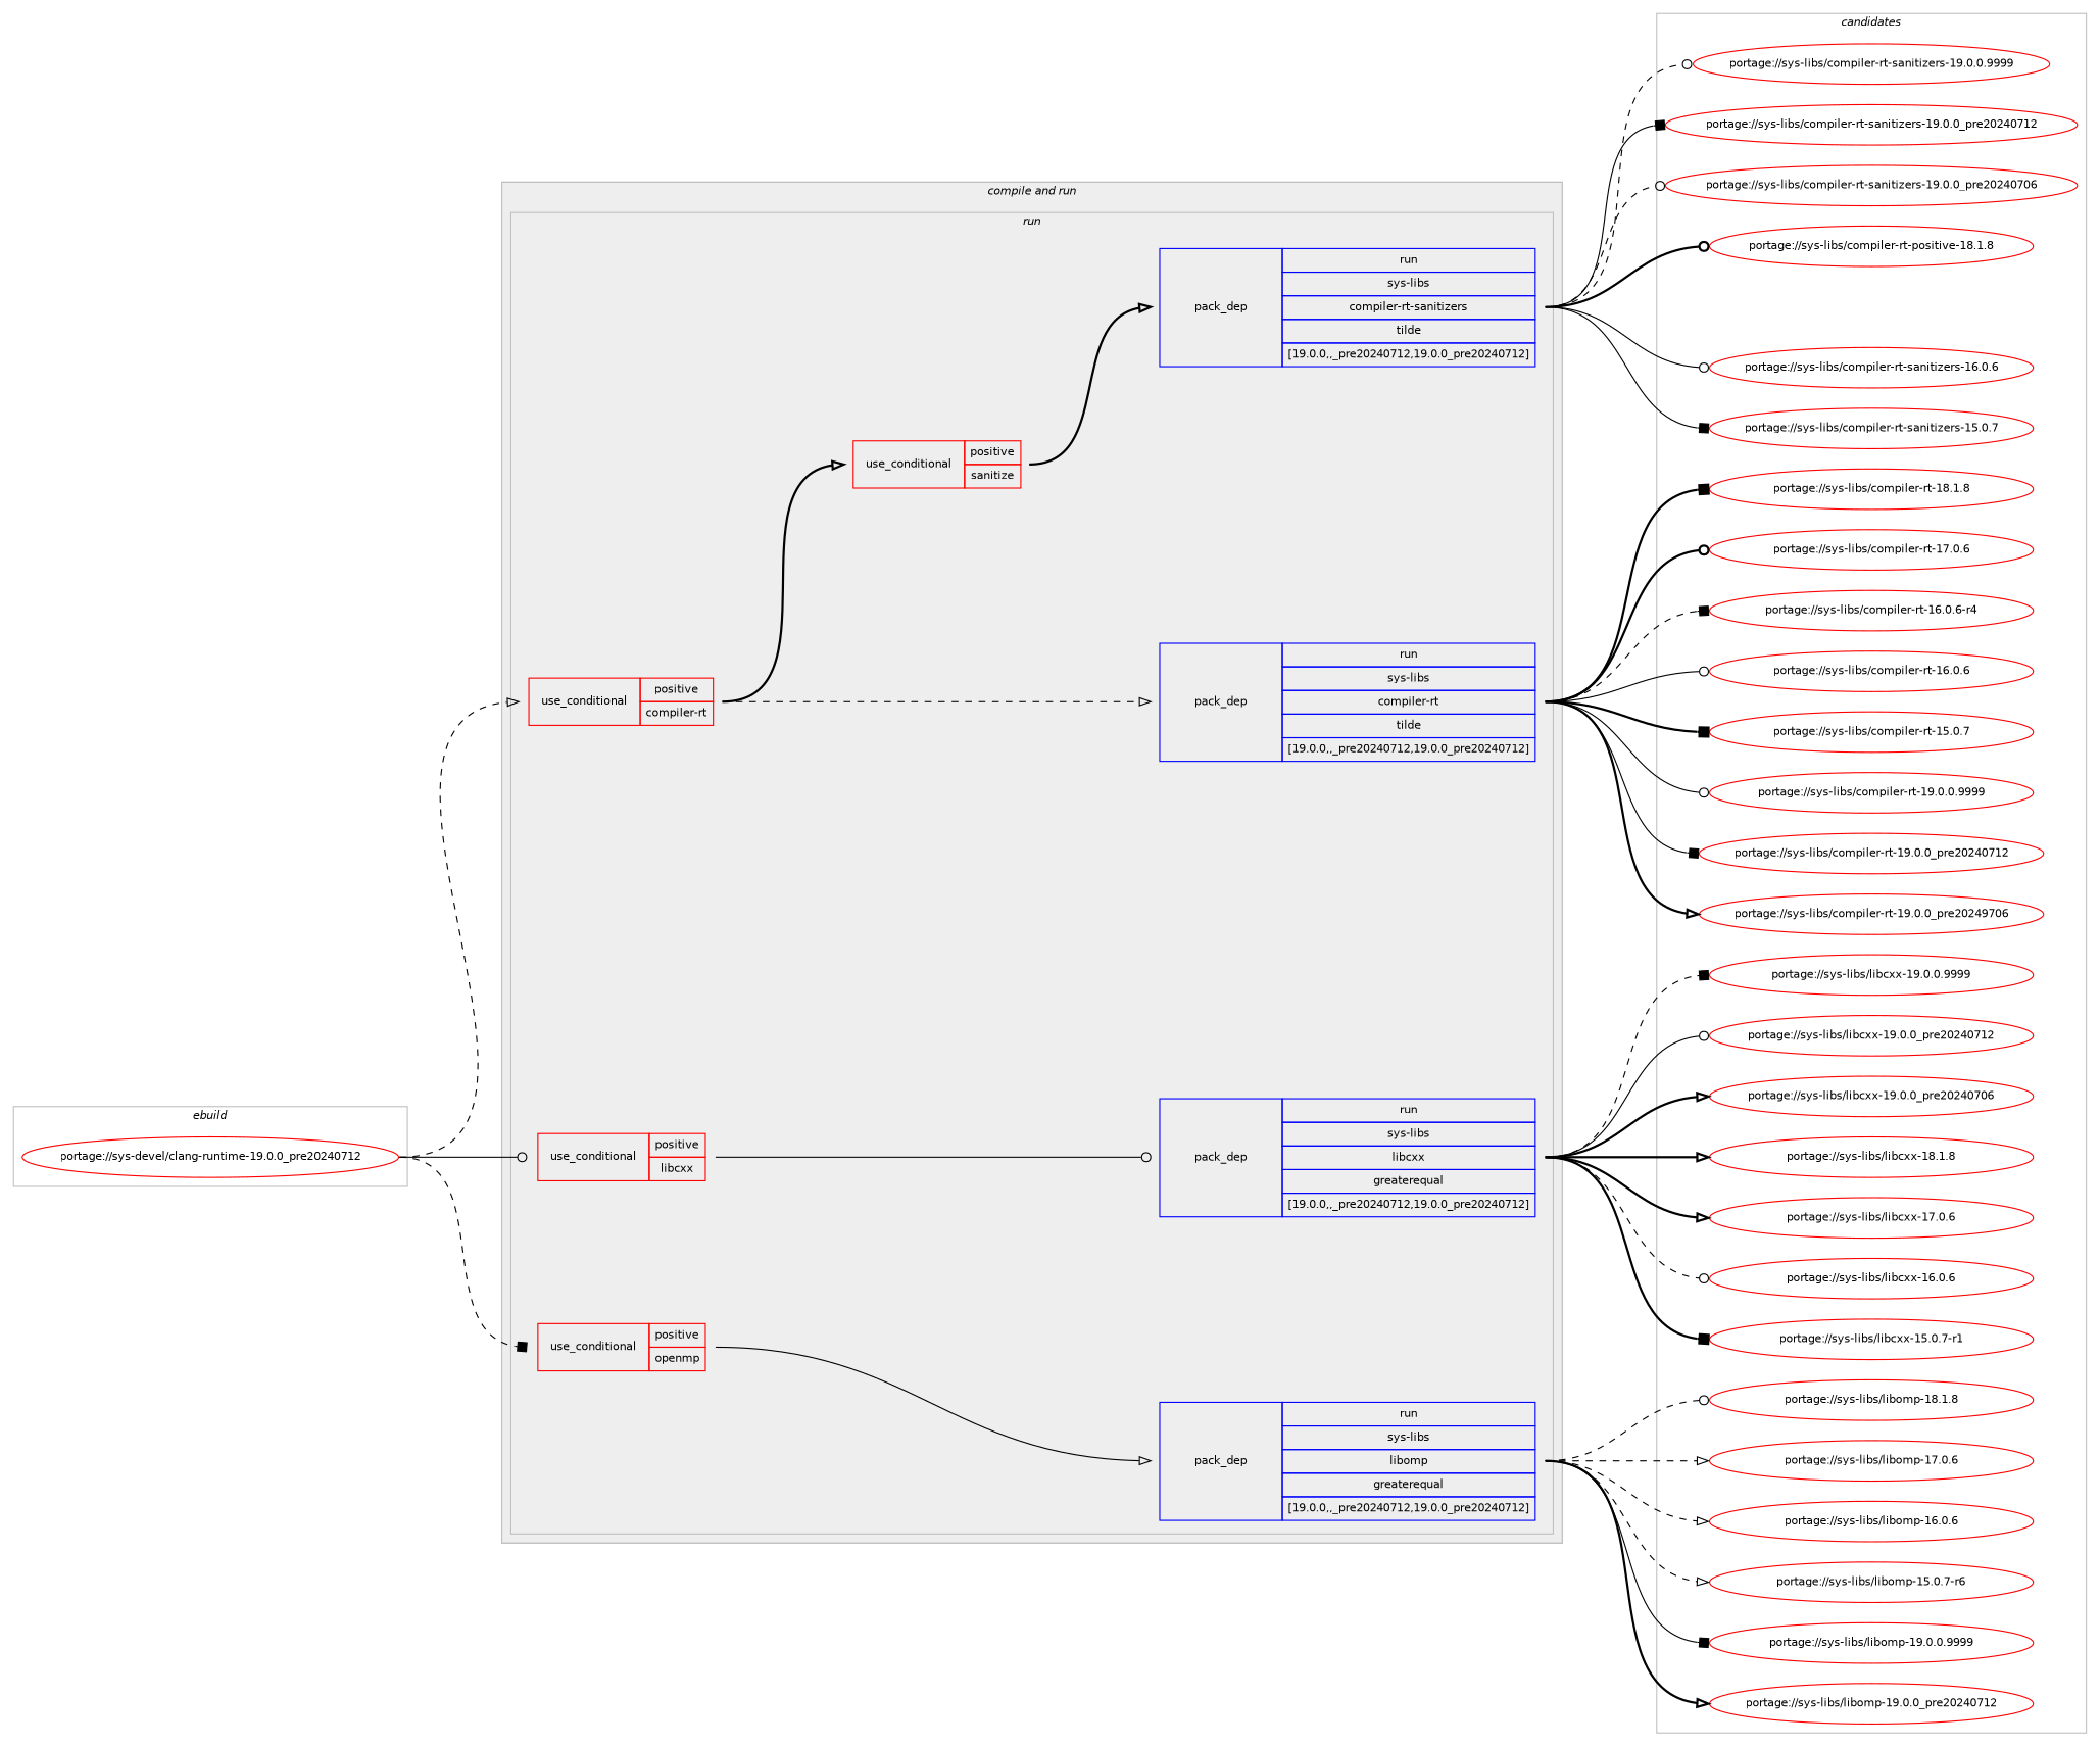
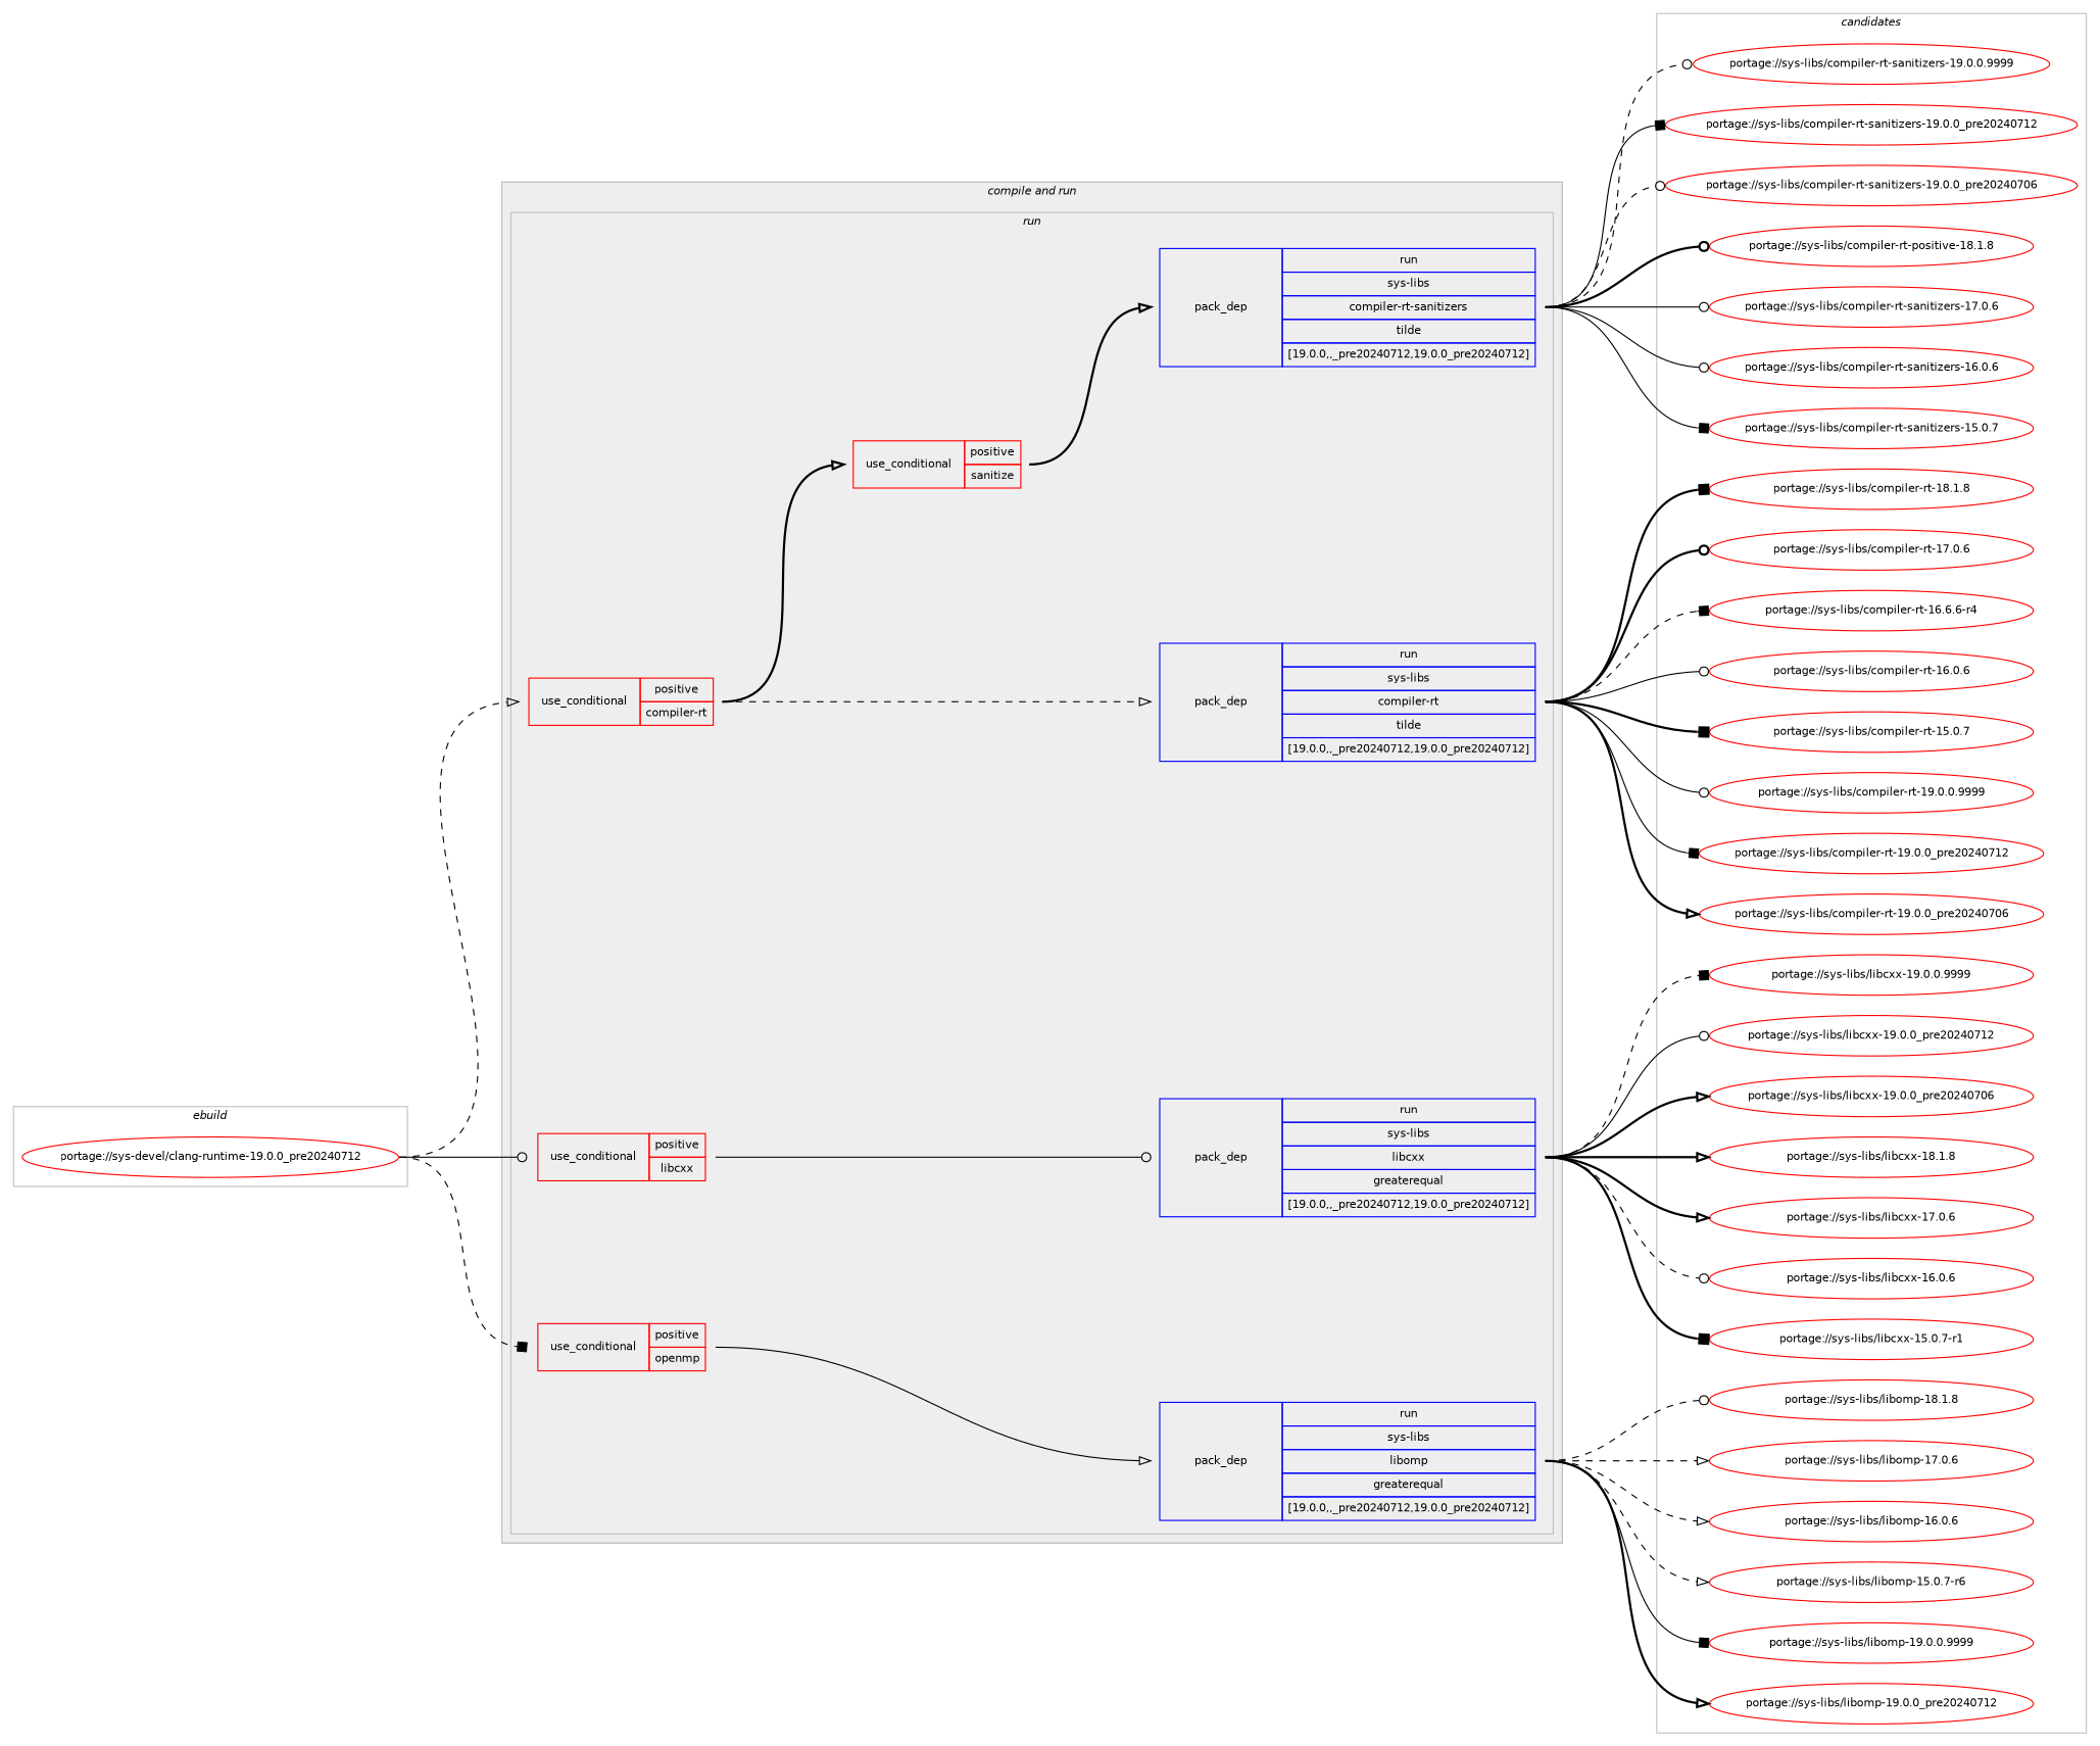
  digraph {
    compound=true
    concentrate=true
    fontname=Helvetica
    fontsize=10
    newrank=true
    rankdir=LR
    ranksep=1.5
    node [color=red fontname=Helvetica fontsize=10]
    edge [arrowhead=onormal headport=w style=dashed tailport=e weight=100]
    n1 [label="portage://sys-devel/clang-runtime-19.0.0_pre20240712" width=4]
    n2 [color=blue label=<<TABLE BORDER="0" CELLBORDER="1" CELLSPACING="0" CELLPADDING="4" WIDTH="220"><TR><TD ROWSPAN="6" CELLPADDING="30">pack_dep</TD></TR><TR><TD WIDTH="110">run</TD></TR><TR><TD>sys-libs</TD></TR><TR><TD>compiler-rt</TD></TR><TR><TD>tilde</TD></TR><TR><TD>[19.0.0,,_pre20240712,19.0.0_pre20240712]</TD></TR></TABLE>> shape=none]
    n3 [color=blue label=<<TABLE BORDER="0" CELLBORDER="1" CELLSPACING="0" CELLPADDING="4" WIDTH="220"><TR><TD ROWSPAN="6" CELLPADDING="30">pack_dep</TD></TR><TR><TD WIDTH="110">run</TD></TR><TR><TD>sys-libs</TD></TR><TR><TD>compiler-rt-sanitizers</TD></TR><TR><TD>tilde</TD></TR><TR><TD>[19.0.0,,_pre20240712,19.0.0_pre20240712]</TD></TR></TABLE>> shape=none]
    n4 [label=<<TABLE BORDER="0" CELLBORDER="1" CELLSPACING="0" CELLPADDING="4"><TR><TD ROWSPAN="3" CELLPADDING="10">use_conditional</TD></TR><TR><TD>positive</TD></TR><TR><TD>sanitize</TD></TR></TABLE>> shape=none]
    n5 [label=<<TABLE BORDER="0" CELLBORDER="1" CELLSPACING="0" CELLPADDING="4"><TR><TD ROWSPAN="3" CELLPADDING="10">use_conditional</TD></TR><TR><TD>positive</TD></TR><TR><TD>compiler-rt</TD></TR></TABLE>> shape=none]
    n6 [color=blue label=<<TABLE BORDER="0" CELLBORDER="1" CELLSPACING="0" CELLPADDING="4" WIDTH="220"><TR><TD ROWSPAN="6" CELLPADDING="30">pack_dep</TD></TR><TR><TD WIDTH="110">run</TD></TR><TR><TD>sys-libs</TD></TR><TR><TD>libcxx</TD></TR><TR><TD>greaterequal</TD></TR><TR><TD>[19.0.0,,_pre20240712,19.0.0_pre20240712]</TD></TR></TABLE>> shape=none]
    n7 [label=<<TABLE BORDER="0" CELLBORDER="1" CELLSPACING="0" CELLPADDING="4"><TR><TD ROWSPAN="3" CELLPADDING="10">use_conditional</TD></TR><TR><TD>positive</TD></TR><TR><TD>libcxx</TD></TR></TABLE>> shape=none]
    n8 [color=blue label=<<TABLE BORDER="0" CELLBORDER="1" CELLSPACING="0" CELLPADDING="4" WIDTH="220"><TR><TD ROWSPAN="6" CELLPADDING="30">pack_dep</TD></TR><TR><TD WIDTH="110">run</TD></TR><TR><TD>sys-libs</TD></TR><TR><TD>libomp</TD></TR><TR><TD>greaterequal</TD></TR><TR><TD>[19.0.0,,_pre20240712,19.0.0_pre20240712]</TD></TR></TABLE>> shape=none]
    n9 [label=<<TABLE BORDER="0" CELLBORDER="1" CELLSPACING="0" CELLPADDING="4"><TR><TD ROWSPAN="3" CELLPADDING="10">use_conditional</TD></TR><TR><TD>positive</TD></TR><TR><TD>openmp</TD></TR></TABLE>> shape=none]
    n10 [label="portage://sys-libs/compiler-rt-19.0.0.9999" width=4]
    n11 [label="portage://sys-libs/compiler-rt-19.0.0_pre20240712" width=4]
-   n12 [label="portage://sys-libs/compiler-rt-19.0.0_pre20249706" width=4]
+   n12 [label="portage://sys-libs/compiler-rt-19.0.0_pre20240706" width=4]
    n13 [label="portage://sys-libs/compiler-rt-18.1.8" width=4]
    n14 [label="portage://sys-libs/compiler-rt-17.0.6" width=4]
-   n15 [label="portage://sys-libs/compiler-rt-16.0.6-r4" width=4]
+   n15 [label="portage://sys-libs/compiler-rt-16.6.6-r4" width=4]
    n16 [label="portage://sys-libs/compiler-rt-16.0.6" width=4]
    n17 [label="portage://sys-libs/compiler-rt-15.0.7" width=4]
    n18 [label="portage://sys-libs/compiler-rt-sanitizers-19.0.0.9999" width=4]
    n19 [label="portage://sys-libs/compiler-rt-sanitizers-19.0.0_pre20240712" width=4]
    n20 [label="portage://sys-libs/compiler-rt-sanitizers-19.0.0_pre20240706" width=4]
    n21 [label="portage://sys-libs/compiler-rt-positive-18.1.8" width=4]
+   n22 [label="portage://sys-libs/compiler-rt-sanitizers-17.0.6" width=4]
    n23 [label="portage://sys-libs/compiler-rt-sanitizers-16.0.6" width=4]
    n24 [label="portage://sys-libs/compiler-rt-sanitizers-15.0.7" width=4]
    n25 [label="portage://sys-libs/libcxx-19.0.0.9999" width=4]
    n26 [label="portage://sys-libs/libcxx-19.0.0_pre20240712" width=4]
    n27 [label="portage://sys-libs/libcxx-19.0.0_pre20240706" width=4]
    n28 [label="portage://sys-libs/libcxx-18.1.8" width=4]
    n29 [label="portage://sys-libs/libcxx-17.0.6" width=4]
    n30 [label="portage://sys-libs/libcxx-16.0.6" width=4]
    n31 [label="portage://sys-libs/libcxx-15.0.7-r1" width=4]
    n32 [label="portage://sys-libs/libomp-19.0.0.9999" width=4]
    n33 [label="portage://sys-libs/libomp-19.0.0_pre20240712" width=4]
    n34 [label="portage://sys-libs/libomp-18.1.8" width=4]
    n35 [label="portage://sys-libs/libomp-17.0.6" width=4]
    n36 [label="portage://sys-libs/libomp-16.0.6" width=4]
    n37 [label="portage://sys-libs/libomp-15.0.7-r6" width=4]
    subgraph cluster_1 {
      color=gray
      label=<<i>ebuild</i>>
      rank=same
      n1
    }
    subgraph cluster_2 {
      color=gray
      label=<<i>dependencies</i>>
      subgraph cluster_3 {
        color=gray
        fillcolor="#eeeeee"
        label=<<i>compile</i>>
        style=filled
      }
      subgraph cluster_4 {
        color=gray
        fillcolor="#eeeeee"
        label=<<i>compile and run</i>>
        style=filled
      }
      subgraph cluster_5 {
        color=gray
        fillcolor="#eeeeee"
        label=<<i>run</i>>
        style=filled
        subgraph sub_6 {
          color=gray
          fillcolor="#eeeeee"
          label=<<i>run</i>>
          style=filled
          n5
          subgraph sub_7 {
            color=gray
            fillcolor="#eeeeee"
            label=<<i>run</i>>
            style=filled
            n2
          }
          subgraph sub_8 {
            color=gray
            fillcolor="#eeeeee"
            label=<<i>run</i>>
            style=filled
            n4
            subgraph sub_9 {
              color=gray
              fillcolor="#eeeeee"
              label=<<i>run</i>>
              style=filled
              n3
            }
          }
        }
        subgraph sub_10 {
          color=gray
          fillcolor="#eeeeee"
          label=<<i>run</i>>
          style=filled
          n7
          subgraph sub_11 {
            color=gray
            fillcolor="#eeeeee"
            label=<<i>run</i>>
            style=filled
            n6
          }
        }
        subgraph sub_12 {
          color=gray
          fillcolor="#eeeeee"
          label=<<i>run</i>>
          style=filled
          n9
          subgraph sub_13 {
            color=gray
            fillcolor="#eeeeee"
            label=<<i>run</i>>
            style=filled
            n8
          }
        }
      }
    }
    subgraph cluster_14 {
      color=gray
      label=<<i>candidates</i>>
      rank=same
      subgraph sub_15 {
        color=black
        label=<<i>candidates</i>>
        nodesep=1
        rank=same
        n10
        n11
        n12
        n13
        n14
        n15
        n16
        n17
      }
      subgraph sub_16 {
        color=black
        label=<<i>candidates</i>>
        nodesep=1
        rank=same
        n18
        n19
        n20
        n21
+       n22
        n23
        n24
      }
      subgraph sub_17 {
        color=black
        label=<<i>candidates</i>>
        nodesep=1
        rank=same
        n25
        n26
        n27
        n28
        n29
        n30
        n31
      }
      subgraph sub_18 {
        color=black
        label=<<i>candidates</i>>
        nodesep=1
        rank=same
        n32
        n33
        n34
        n35
        n36
        n37
      }
    }
    n1 -> n5 [weight=20]
    n1 -> n7 [arrowhead=odot style=solid weight=20]
    n1 -> n9 [arrowhead=box weight=20]
    n2 -> n10 [arrowhead=odot style=solid]
    n2 -> n11 [arrowhead=box style=solid]
    n2 -> n12 [style=bold]
    n2 -> n13 [arrowhead=box style=bold]
    n2 -> n14 [arrowhead=odot style=bold]
    n2 -> n15 [arrowhead=box]
    n2 -> n16 [arrowhead=odot style=solid]
    n2 -> n17 [arrowhead=box style=bold]
    n3 -> n18 [arrowhead=odot]
    n3 -> n19 [arrowhead=box style=solid]
    n3 -> n20 [arrowhead=odot]
    n3 -> n21 [arrowhead=odot style=bold]
+   n3 -> n22 [arrowhead=odot style=solid]
    n3 -> n23 [arrowhead=odot style=solid]
    n3 -> n24 [arrowhead=box style=solid]
    n4 -> n3 [style=bold weight=20]
    n5 -> n2 [weight=20]
    n5 -> n4 [style=bold weight=20]
    n6 -> n25 [arrowhead=box]
    n6 -> n26 [arrowhead=odot style=solid]
    n6 -> n27 [style=bold]
    n6 -> n28 [style=bold]
    n6 -> n29 [style=bold]
    n6 -> n30 [arrowhead=odot]
    n6 -> n31 [arrowhead=box style=bold]
    n7 -> n6 [arrowhead=odot style=solid weight=20]
    n8 -> n32 [arrowhead=box style=solid]
    n8 -> n33 [style=bold]
    n8 -> n34 [arrowhead=odot]
    n8 -> n35
    n8 -> n36
    n8 -> n37
    n9 -> n8 [style=solid weight=20]
  }
